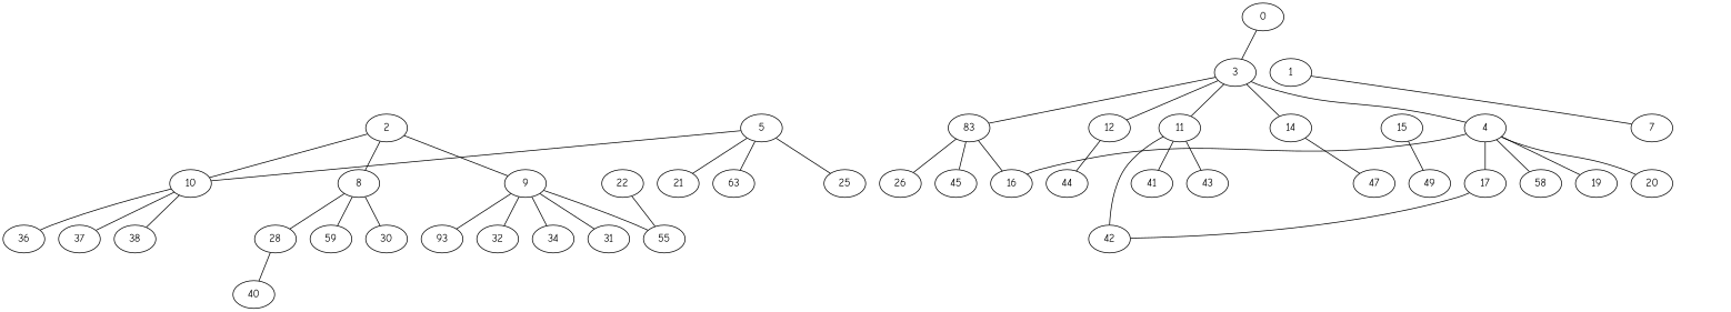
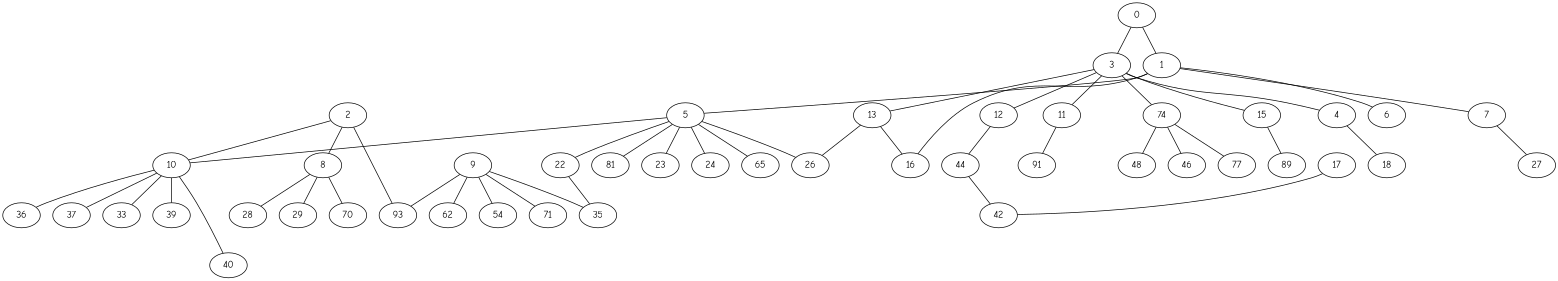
  graph {
    fontname="Comic Neue"
    node [fontname="Comic Neue"]
    edge [fontname="Comic Neue"]
    0
    1
    3
    5
+   6
    7
    2
    8
    10
    9
    4
    11
    12
-   13 [label=83]
-   14
+   13
+   14 [label=74]
    15
    16
    17
-   18 [label=58]
-   19
-   20
-   21
+   18
+   21 [label=81]
    22
-   23 [label=63]
-   25
+   23
+   24
+   25 [label=65]
    26
+   27
    28
-   29 [label=59]
-   30
+   29
+   30 [label=70]
    36
    37
-   38
+   38 [label=33]
+   39
    40
-   32
+   32 [label=62]
    n38 [label=93]
-   35 [label=55]
-   34
-   31
-   41
+   35
+   34 [label=54]
+   31 [label=71]
+   41 [label=91]
    42
-   43
    44
-   45
-   47
-   49
+   48
+   46
+   47 [label=77]
+   49 [label=89]
+   0 -- 1
    0 -- 3
+   1 -- 5
+   1 -- 6
    1 -- 7
    3 -- 4
    3 -- 11
    3 -- 12
    3 -- 13
    3 -- 14
+   3 -- 15
    5 -- 10
    5 -- 21
+   5 -- 22
    5 -- 23
+   5 -- 24
    5 -- 25
+   5 -- 26
+   7 -- 27
    2 -- 8
    2 -- 10
-   2 -- 9
+   2 -- n38
    8 -- 28
    8 -- 29
    8 -- 30
    10 -- 36
    10 -- 37
    10 -- 38
-   28 -- 40
+   10 -- 39
+   10 -- 40
    9 -- 32
    9 -- n38
    9 -- 35
    9 -- 34
    9 -- 31
-   4 -- 16
-   4 -- 17
+   1 -- 16
    4 -- 18
-   4 -- 19
-   4 -- 20
    11 -- 41
-   11 -- 42
-   11 -- 43
+   44 -- 42
    12 -- 44
    13 -- 16
    13 -- 26
-   13 -- 45
+   14 -- 48
+   14 -- 46
    14 -- 47
    15 -- 49
    17 -- 42
    22 -- 35
  }
